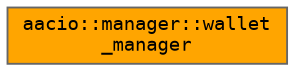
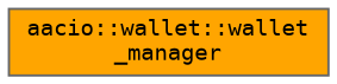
  digraph {
    rankdir=TB
    fontname="DejaVu Sans Mono"
-   n1 [color=gray40 fillcolor=orange fontname="DejaVu Sans Mono" fontsize=10 height=0.2 label="aacio::manager::wallet\l_manager" shape=box style=filled width=0.4]
+   n1 [color=gray40 fillcolor=orange fontname="DejaVu Sans Mono" fontsize=10 height=0.2 label="aacio::wallet::wallet\l_manager" shape=box style=filled width=0.4]
  }
